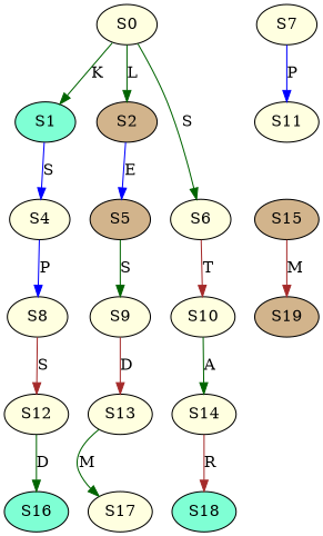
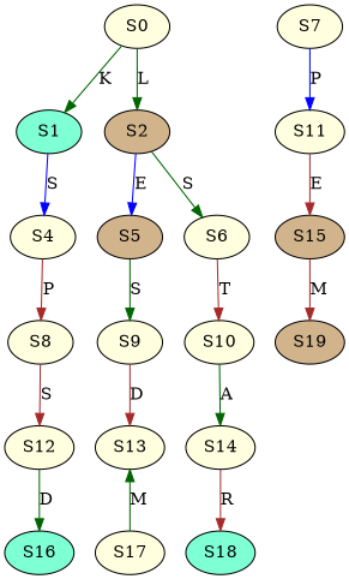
  strict digraph {
    node [fillcolor=lightyellow style=filled]
    edge [color=darkgreen]
    S1 [fillcolor=aquamarine]
    S0
    S2 [fillcolor=tan]
    S4
    S5 [fillcolor=tan]
    S6
    S8
    S9
    S10
    S7
    S11
    S12
    S13
    S14
    S15 [fillcolor=tan]
    S16 [fillcolor=aquamarine]
    S17
    S18 [fillcolor=aquamarine]
    S19 [fillcolor=tan]
    S1 -> S4 [color=blue label=S]
    S0 -> S1 [label=K]
    S0 -> S2 [label=L]
    S2 -> S5 [color=blue label=E]
-   S0 -> S6 [label=S]
-   S4 -> S8 [color=blue label=P]
+   S2 -> S6 [label=S]
+   S4 -> S8 [color=brown label=P]
    S5 -> S9 [label=S]
    S6 -> S10 [color=brown label=T]
    S8 -> S12 [color=brown label=S]
    S9 -> S13 [color=brown label=D]
    S10 -> S14 [label=A]
    S7 -> S11 [color=blue label=P]
+   S11 -> S15 [color=brown label=E]
    S12 -> S16 [label=D]
-   S13 -> S17 [label=M]
+   S17 -> S13 [label=M]
    S14 -> S18 [color=brown label=R]
    S15 -> S19 [color=brown label=M]
  }
